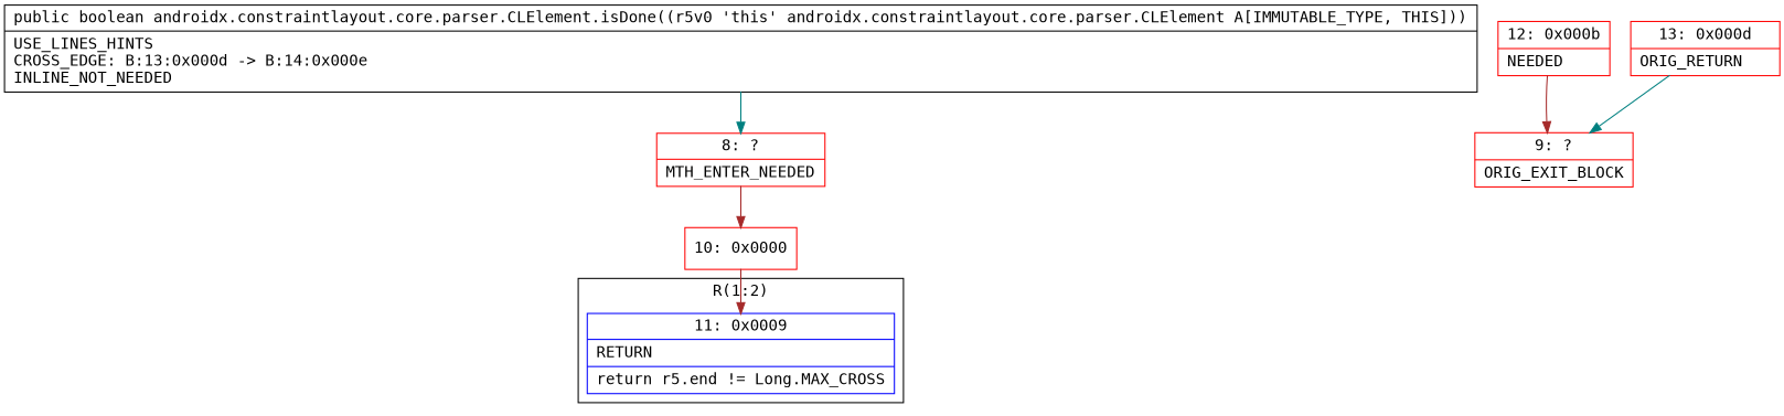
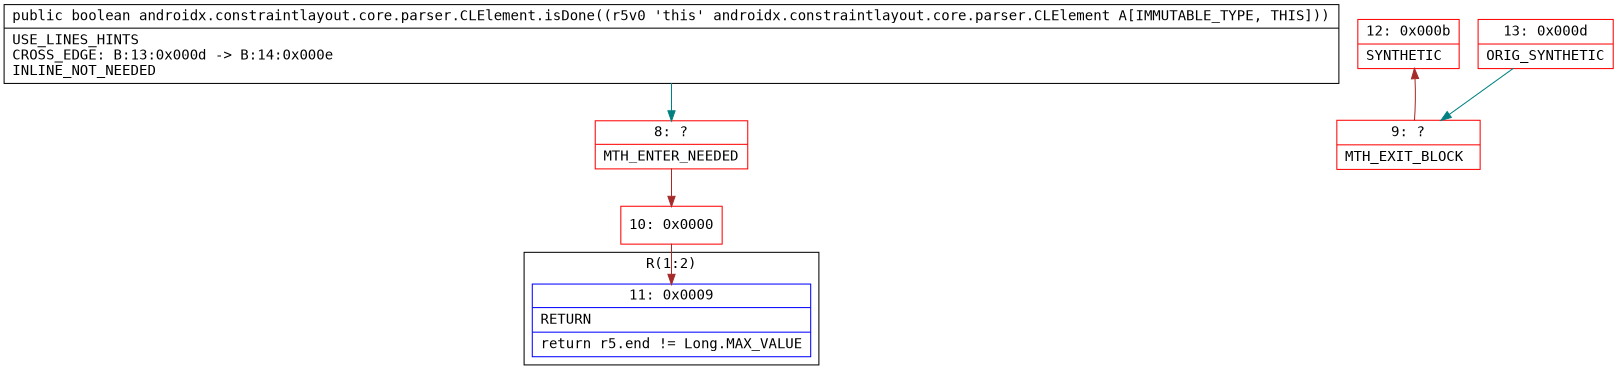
  digraph {
    fontname="DejaVu Sans Mono"
    node [color=red fontname="DejaVu Sans Mono" shape=record]
    edge [color=brown fontname="DejaVu Sans Mono"]
-   n1 [color=blue label="{11\:\ 0x0009|RETURN\l|return r5.end != Long.MAX_CROSS\l}"]
-   n2 [label="{12\:\ 0x000b|NEEDED\l}"]
-   n3 [label="{9\:\ ?|ORIG_EXIT_BLOCK\l}"]
-   n4 [label="{13\:\ 0x000d|ORIG_RETURN\l}"]
+   n1 [color=blue label="{11\:\ 0x0009|RETURN\l|return r5.end != Long.MAX_VALUE\l}"]
+   n2 [label="{12\:\ 0x000b|SYNTHETIC\l}"]
+   n3 [label="{9\:\ ?|MTH_EXIT_BLOCK\l}"]
+   n4 [label="{13\:\ 0x000d|ORIG_SYNTHETIC\l}"]
    n5 [label="{8\:\ ?|MTH_ENTER_NEEDED\l}"]
    n6 [label="{10\:\ 0x0000}"]
    n7 [label="{public boolean androidx.constraintlayout.core.parser.CLElement.isDone((r5v0 'this' androidx.constraintlayout.core.parser.CLElement A[IMMUTABLE_TYPE, THIS]))  | USE_LINES_HINTS\lCROSS_EDGE: B:13:0x000d \-\> B:14:0x000e\lINLINE_NOT_NEEDED\l}" color=""]
    subgraph cluster_1 {
      label="R(1:2)"
      n1
    }
-   n2 -> n3
+   n3 -> n2
    n4 -> n3 [color=teal]
    n5 -> n6
    n6 -> n1
    n7 -> n5 [color=teal]
  }
